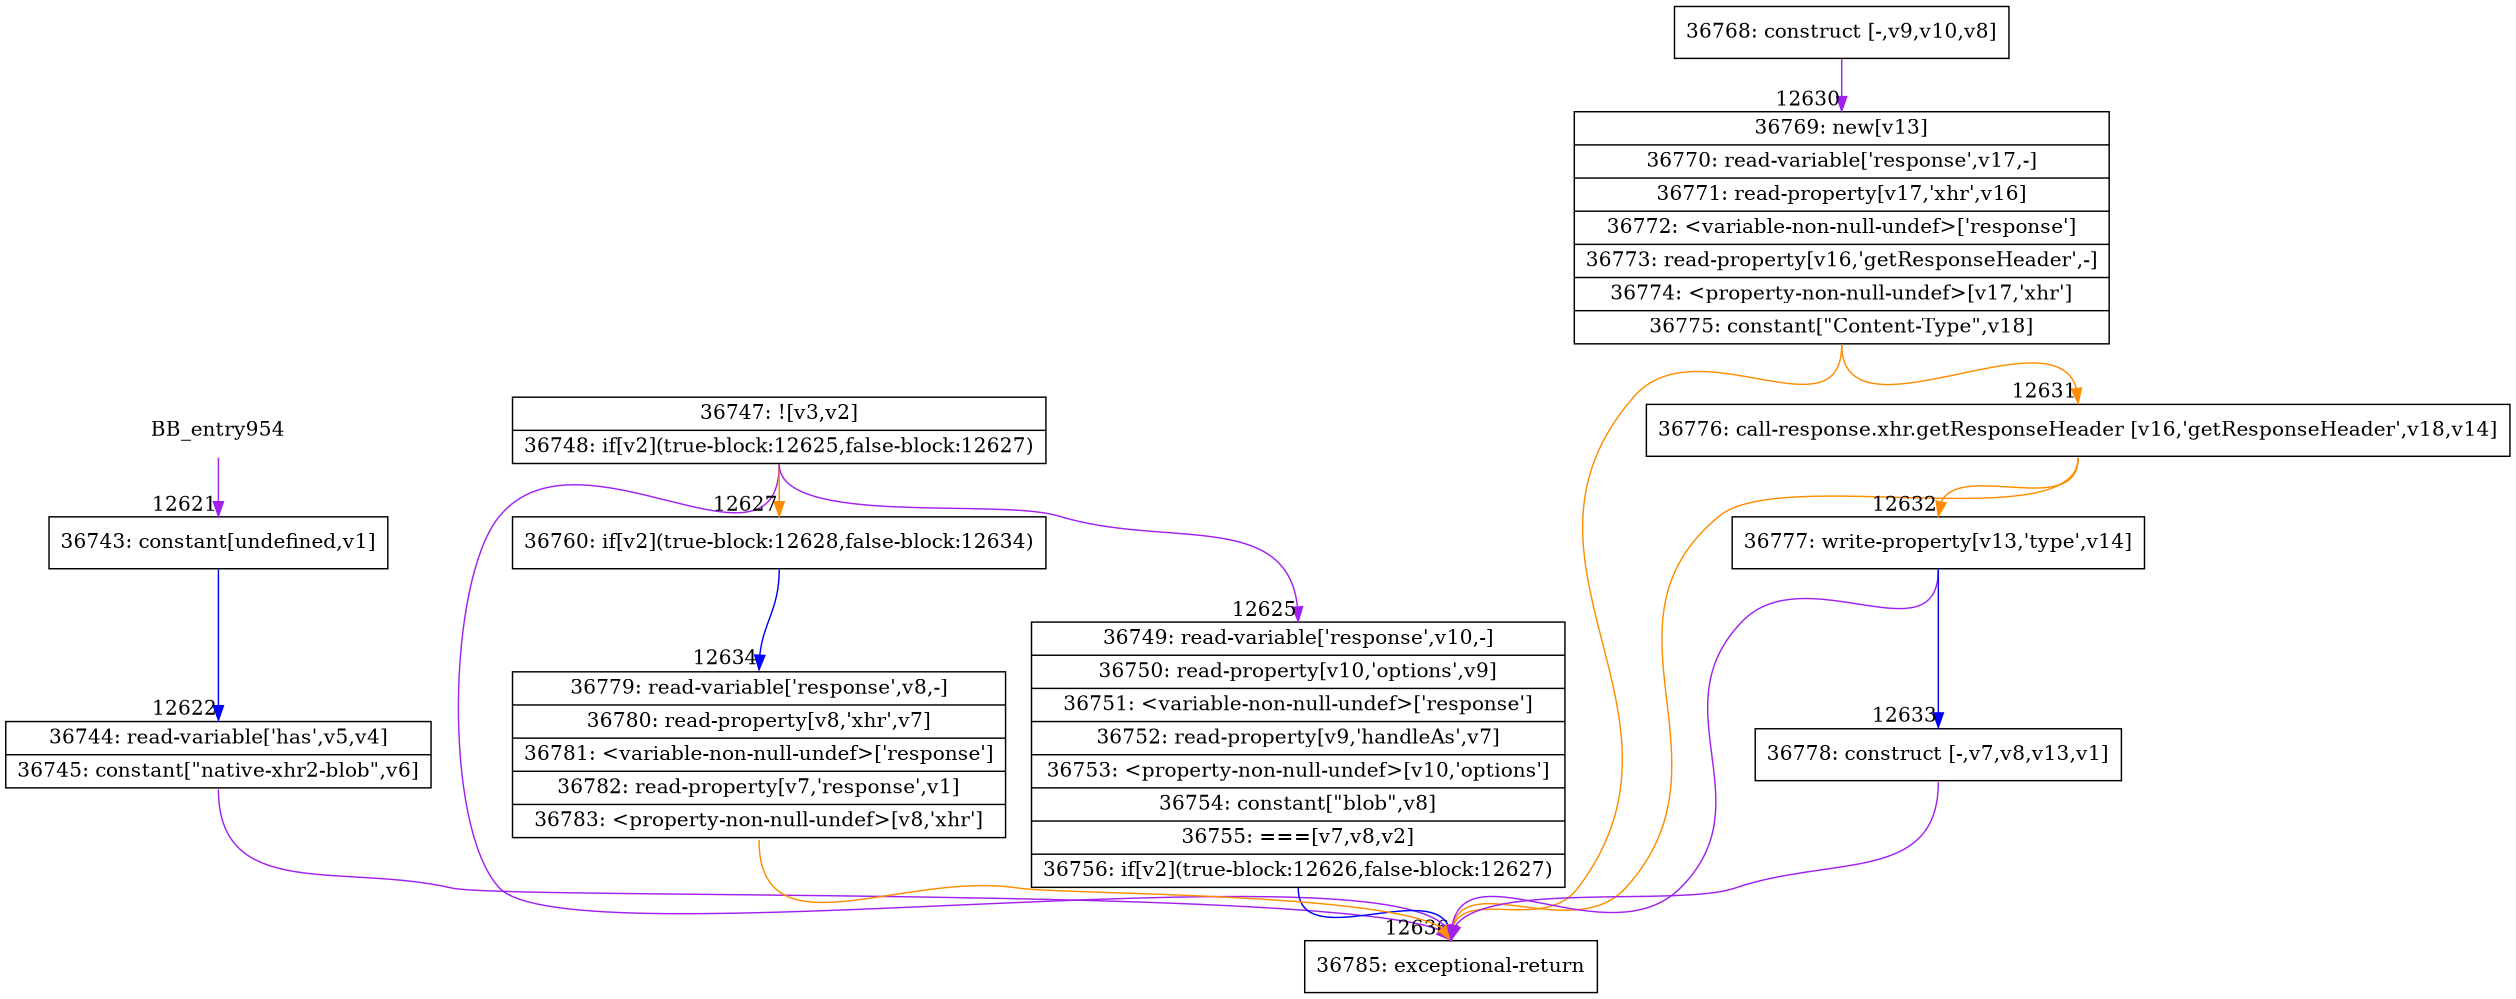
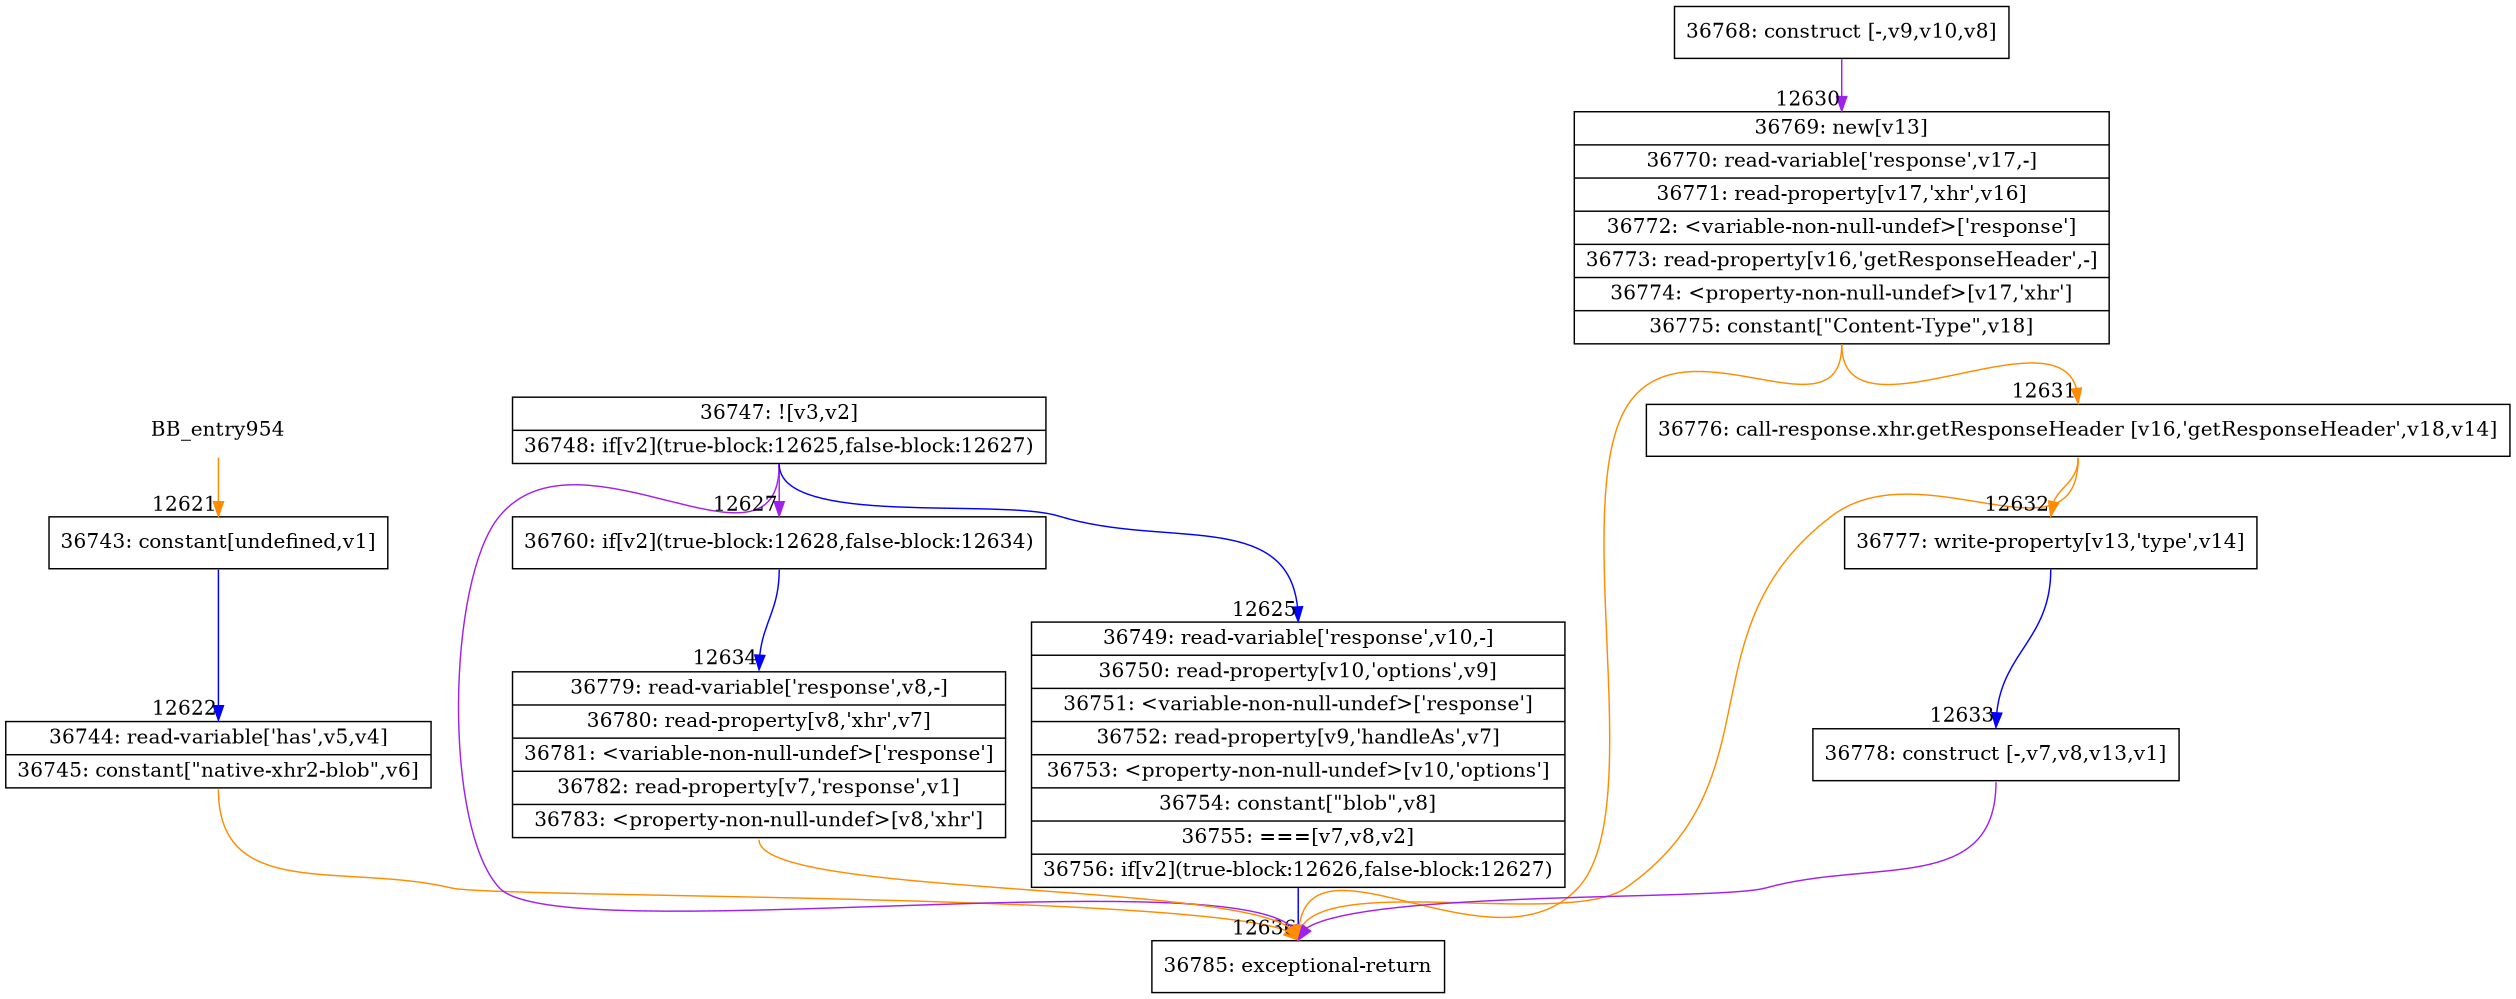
  digraph {
    rankdir=TD
    node [shape=record]
    edge [color=purple headport=n tailport=s]
    n1 [label=BB_entry954 shape=none]
    n2 [label="{36743: constant[undefined,v1]}"]
    n3 [label="{36744: read-variable['has',v5,v4]|36745: constant[\"native-xhr2-blob\",v6]}"]
    n4 [label="{36785: exceptional-return}"]
    n5 [label="{36747: ![v3,v2]|36748: if[v2](true-block:12625,false-block:12627)}"]
    n6 [label="{36760: if[v2](true-block:12628,false-block:12634)}"]
    n7 [label="{36749: read-variable['response',v10,-]|36750: read-property[v10,'options',v9]|36751: \<variable-non-null-undef\>['response']|36752: read-property[v9,'handleAs',v7]|36753: \<property-non-null-undef\>[v10,'options']|36754: constant[\"blob\",v8]|36755: ===[v7,v8,v2]|36756: if[v2](true-block:12626,false-block:12627)}"]
    n8 [label="{36779: read-variable['response',v8,-]|36780: read-property[v8,'xhr',v7]|36781: \<variable-non-null-undef\>['response']|36782: read-property[v7,'response',v1]|36783: \<property-non-null-undef\>[v8,'xhr']}"]
    n9 [label="{36768: construct [-,v9,v10,v8]}"]
    n10 [label="{36769: new[v13]|36770: read-variable['response',v17,-]|36771: read-property[v17,'xhr',v16]|36772: \<variable-non-null-undef\>['response']|36773: read-property[v16,'getResponseHeader',-]|36774: \<property-non-null-undef\>[v17,'xhr']|36775: constant[\"Content-Type\",v18]}"]
    n11 [label="{36776: call-response.xhr.getResponseHeader [v16,'getResponseHeader',v18,v14]}"]
    n12 [label="{36777: write-property[v13,'type',v14]}"]
    n13 [label="{36778: construct [-,v7,v8,v13,v1]}"]
-   n1 -> n2 [headlabel="    12621"]
+   n1 -> n2 [color=darkorange headlabel="    12621"]
    n2 -> n3 [color=blue headlabel="      12622"]
-   n3 -> n4 [headlabel="      12636"]
+   n3 -> n4 [color=darkorange headlabel="      12636"]
    n5 -> n4
-   n5 -> n6 [color=darkorange headlabel="      12627"]
-   n5 -> n7 [headlabel="      12625"]
+   n5 -> n6 [headlabel="      12627"]
+   n5 -> n7 [color=blue headlabel="      12625"]
    n6 -> n8 [color=blue headlabel="      12634"]
    n7 -> n4 [color=blue]
    n8 -> n4 [color=darkorange]
    n9 -> n10 [headlabel="      12630"]
    n10 -> n4 [color=darkorange]
    n10 -> n11 [color=darkorange headlabel="      12631"]
    n11 -> n4 [color=darkorange]
    n11 -> n12 [color=darkorange headlabel="      12632"]
-   n12 -> n4
    n12 -> n13 [color=blue headlabel="      12633"]
    n13 -> n4
  }
